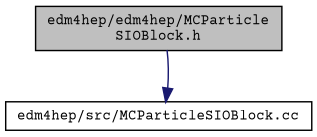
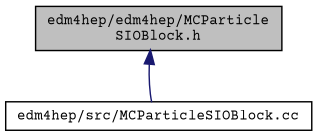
  digraph {
    fontname="Courier Prime"
    node [color=black fontname="Courier Prime" fontsize=10 shape=record style=filled]
    n1 [fillcolor=grey75 fontcolor=black height=0.2 label="edm4hep/edm4hep/MCParticle\lSIOBlock.h" width=0.4]
    n2 [fillcolor=white height=0.2 label="edm4hep/src/MCParticleSIOBlock.cc" width=0.4]
-   n2 -> n1 [color=midnightblue dir=back fontname="Courier Prime" fontsize=10 labelfontname=Helvetica labelfontsize=10 style=solid]
+   n1 -> n2 [color=midnightblue dir=back fontname="Courier Prime" fontsize=10 labelfontname=Helvetica labelfontsize=10 style=solid]
  }
